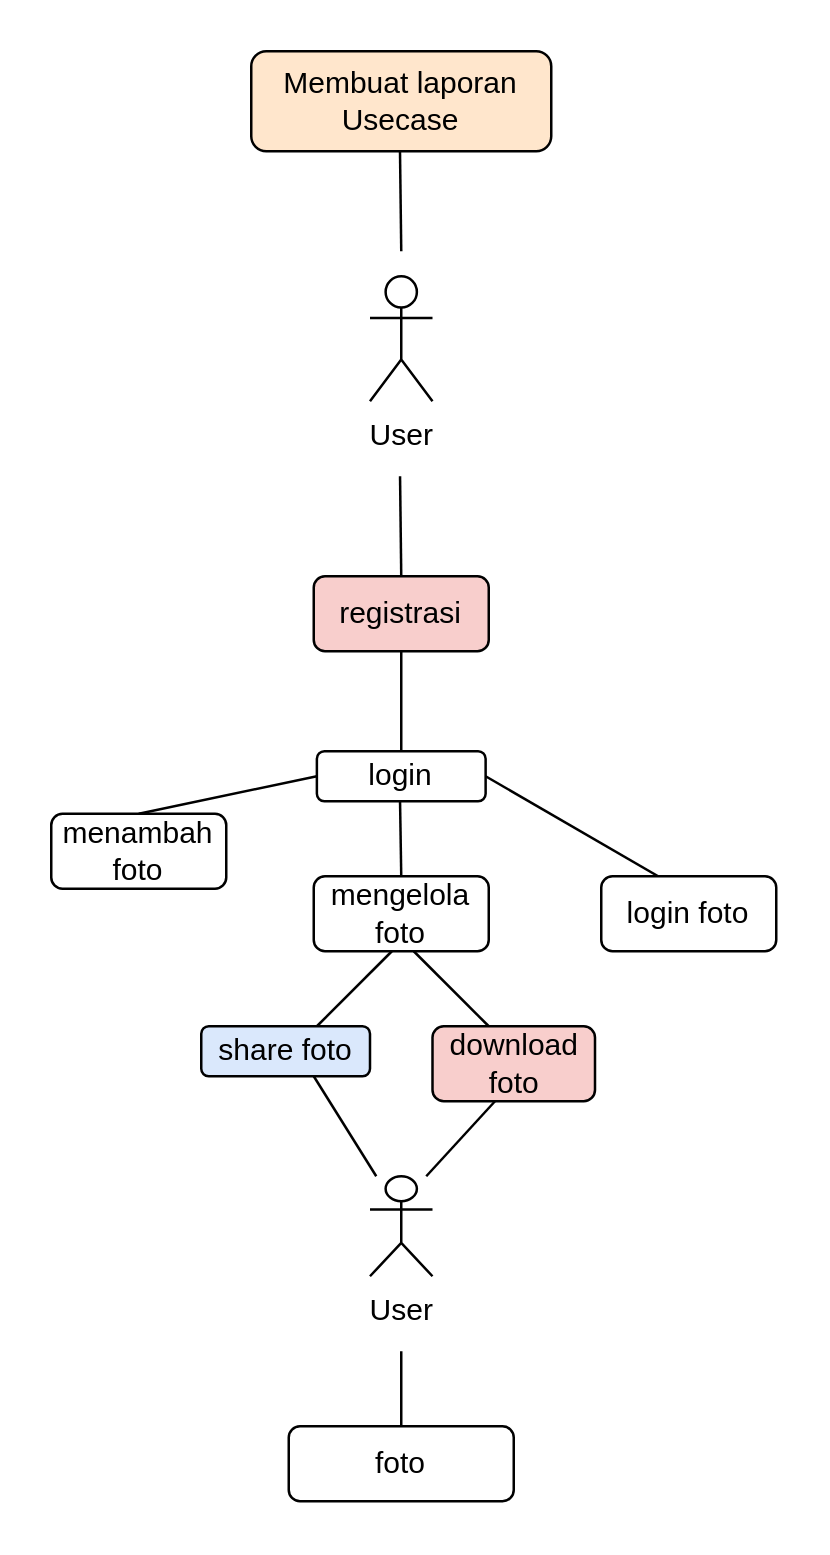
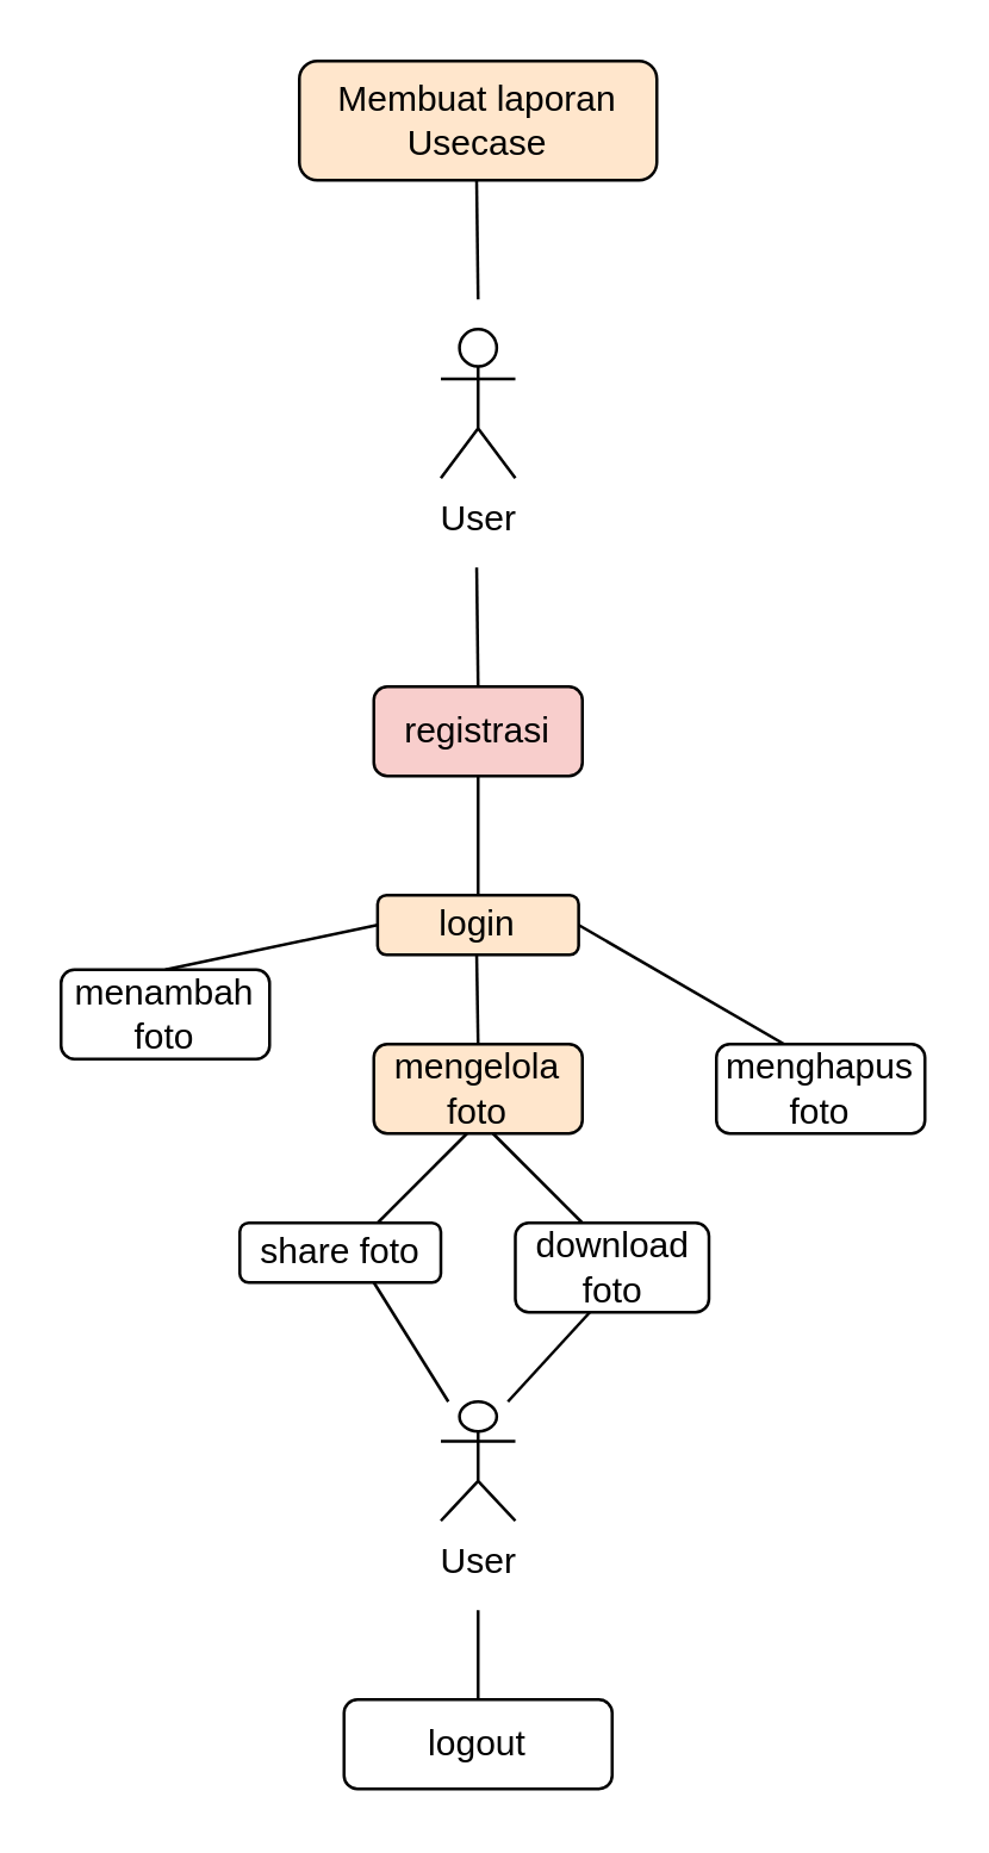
  <mxCell id="0" />
  <mxCell id="1" parent="0" />
  <mxCell id="2" value="Membuat laporan Usecase" style="rounded=1;whiteSpace=wrap;html=1;fillColor=#ffe6cc;" vertex="1" parent="1"><mxGeometry x="100" y="20" width="120" height="40" as="geometry" /></mxCell>
  <mxCell id="3" value="" style="endArrow=none;html=1;rounded=0;" edge="1" parent="1"><mxGeometry width="50" height="50" relative="1" as="geometry"><mxPoint x="160" y="100" as="sourcePoint" /><mxPoint x="159.5" y="60" as="targetPoint" /><Array as="points"><mxPoint x="159.5" y="100" /></Array></mxGeometry></mxCell>
  <mxCell id="4" value="User" style="shape=umlActor;verticalLabelPosition=bottom;verticalAlign=top;html=1;outlineConnect=0;movable=1;resizable=1;rotatable=1;deletable=1;editable=1;locked=0;connectable=1;" vertex="1" parent="1"><mxGeometry x="147.5" y="110" width="25" height="50" as="geometry" /></mxCell>
  <mxCell id="5" value="registrasi" style="rounded=1;whiteSpace=wrap;html=1;fillColor=#f8cecc;" vertex="1" parent="1"><mxGeometry x="125" y="230" width="70" height="30" as="geometry" /></mxCell>
- <mxCell id="6" value="login" style="rounded=1;whiteSpace=wrap;html=1;" vertex="1" parent="1"><mxGeometry x="126.25" y="300" width="67.5" height="20" as="geometry" /></mxCell>
+ <mxCell id="6" value="login" style="rounded=1;whiteSpace=wrap;html=1;fillColor=#ffe6cc;" vertex="1" parent="1"><mxGeometry x="126.25" y="300" width="67.5" height="20" as="geometry" /></mxCell>
  <mxCell id="7" value="" style="endArrow=none;html=1;rounded=0;" edge="1" parent="1"><mxGeometry width="50" height="50" relative="1" as="geometry"><mxPoint x="160" y="300" as="sourcePoint" /><mxPoint x="159.52" y="260" as="targetPoint" /><Array as="points"><mxPoint x="160" y="260" /></Array></mxGeometry></mxCell>
  <mxCell id="8" value="" style="endArrow=none;html=1;rounded=0;" edge="1" parent="1"><mxGeometry width="50" height="50" relative="1" as="geometry"><mxPoint x="160" y="230" as="sourcePoint" /><mxPoint x="159.52" y="190" as="targetPoint" /></mxGeometry></mxCell>
  <mxCell id="9" value="" style="endArrow=none;html=1;rounded=0;exitX=0.5;exitY=0;exitDx=0;exitDy=0;" edge="1" parent="1" source="10"><mxGeometry width="50" height="50" relative="1" as="geometry"><mxPoint x="76" y="330" as="sourcePoint" /><mxPoint x="126.25" y="310" as="targetPoint" /></mxGeometry></mxCell>
  <mxCell id="10" value="menambah foto" style="rounded=1;whiteSpace=wrap;html=1;" vertex="1" parent="1"><mxGeometry x="20" y="325" width="70" height="30" as="geometry" /></mxCell>
  <mxCell id="11" value="" style="endArrow=none;html=1;rounded=0;" edge="1" parent="1"><mxGeometry width="50" height="50" relative="1" as="geometry"><mxPoint x="160" y="350" as="sourcePoint" /><mxPoint x="159.52" y="320" as="targetPoint" /></mxGeometry></mxCell>
- <mxCell id="12" value="mengelola foto" style="rounded=1;whiteSpace=wrap;html=1;" vertex="1" parent="1"><mxGeometry x="125" y="350" width="70" height="30" as="geometry" /></mxCell>
+ <mxCell id="12" value="mengelola foto" style="rounded=1;whiteSpace=wrap;html=1;fillColor=#ffe6cc;" vertex="1" parent="1"><mxGeometry x="125" y="350" width="70" height="30" as="geometry" /></mxCell>
  <mxCell id="13" value="" style="endArrow=none;html=1;rounded=0;" edge="1" parent="1"><mxGeometry width="50" height="50" relative="1" as="geometry"><mxPoint x="280" y="360" as="sourcePoint" /><mxPoint x="193.75" y="310" as="targetPoint" /></mxGeometry></mxCell>
- <mxCell id="14" value="login foto" style="rounded=1;whiteSpace=wrap;html=1;" vertex="1" parent="1"><mxGeometry x="240" y="350" width="70" height="30" as="geometry" /></mxCell>
+ <mxCell id="14" value="menghapus foto" style="rounded=1;whiteSpace=wrap;html=1;" vertex="1" parent="1"><mxGeometry x="240" y="350" width="70" height="30" as="geometry" /></mxCell>
  <mxCell id="15" value="" style="endArrow=none;html=1;rounded=0;" edge="1" parent="1"><mxGeometry width="50" height="50" relative="1" as="geometry"><mxPoint x="126.25" y="410" as="sourcePoint" /><mxPoint x="156.25" y="380" as="targetPoint" /></mxGeometry></mxCell>
  <mxCell id="16" value="" style="endArrow=none;html=1;rounded=0;" edge="1" parent="1"><mxGeometry width="50" height="50" relative="1" as="geometry"><mxPoint x="195" y="410" as="sourcePoint" /><mxPoint x="165" y="380" as="targetPoint" /></mxGeometry></mxCell>
- <mxCell id="17" value="share foto" style="rounded=1;whiteSpace=wrap;html=1;fillColor=#dae8fc;" vertex="1" parent="1"><mxGeometry x="80" y="410" width="67.5" height="20" as="geometry" /></mxCell>
- <mxCell id="18" value="download foto" style="rounded=1;whiteSpace=wrap;html=1;fillColor=#f8cecc;" vertex="1" parent="1"><mxGeometry x="172.5" y="410" width="65" height="30" as="geometry" /></mxCell>
+ <mxCell id="17" value="share foto" style="rounded=1;whiteSpace=wrap;html=1;" vertex="1" parent="1"><mxGeometry x="80" y="410" width="67.5" height="20" as="geometry" /></mxCell>
+ <mxCell id="18" value="download foto" style="rounded=1;whiteSpace=wrap;html=1;" vertex="1" parent="1"><mxGeometry x="172.5" y="410" width="65" height="30" as="geometry" /></mxCell>
  <mxCell id="19" value="" style="endArrow=none;html=1;rounded=0;" edge="1" parent="1"><mxGeometry width="50" height="50" relative="1" as="geometry"><mxPoint x="150" y="470" as="sourcePoint" /><mxPoint x="125" y="430" as="targetPoint" /></mxGeometry></mxCell>
  <mxCell id="20" value="" style="endArrow=none;html=1;rounded=0;" edge="1" parent="1"><mxGeometry width="50" height="50" relative="1" as="geometry"><mxPoint x="170" y="470" as="sourcePoint" /><mxPoint x="197.5" y="440" as="targetPoint" /></mxGeometry></mxCell>
  <mxCell id="21" value="User" style="shape=umlActor;verticalLabelPosition=bottom;verticalAlign=top;html=1;outlineConnect=0;" vertex="1" parent="1"><mxGeometry x="147.5" y="470" width="25" height="40" as="geometry" /></mxCell>
  <mxCell id="22" value="" style="endArrow=none;html=1;rounded=0;" edge="1" parent="1"><mxGeometry width="50" height="50" relative="1" as="geometry"><mxPoint x="160" y="570" as="sourcePoint" /><mxPoint x="160" y="540" as="targetPoint" /></mxGeometry></mxCell>
- <mxCell id="23" value="foto" style="rounded=1;whiteSpace=wrap;html=1;" vertex="1" parent="1"><mxGeometry x="115" y="570" width="90" height="30" as="geometry" /></mxCell>
+ <mxCell id="23" value="logout" style="rounded=1;whiteSpace=wrap;html=1;" vertex="1" parent="1"><mxGeometry x="115" y="570" width="90" height="30" as="geometry" /></mxCell>
